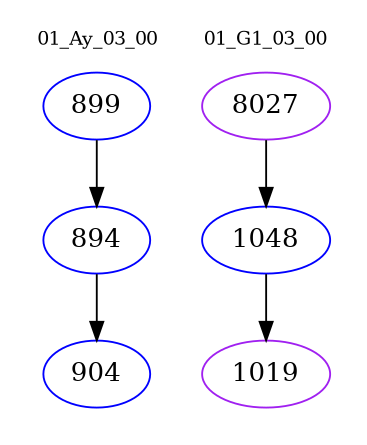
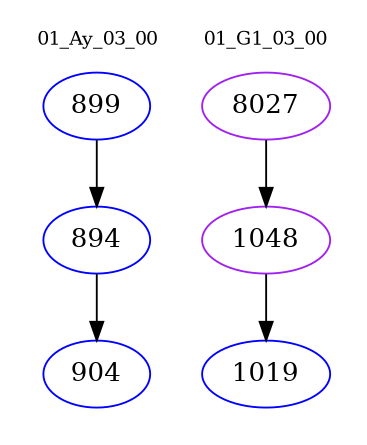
  digraph {
    node [color=blue]
    edge [color=black]
    n1 [label=899]
    n2 [label=894]
    n3 [label=904]
    n4 [color=purple label=8027]
-   n5 [label=1048]
-   n6 [color=purple label=1019]
+   n5 [color=purple label=1048]
+   n6 [label=1019]
    subgraph cluster_1 {
      color=white
      fontsize=10
      label="01_Ay_03_00"
      n1
      n2
      n3
    }
    subgraph cluster_2 {
      color=white
      fontsize=10
      label="01_G1_03_00"
      n4
      n5
      n6
    }
    n1 -> n2
    n2 -> n3
    n4 -> n5
    n5 -> n6
  }
